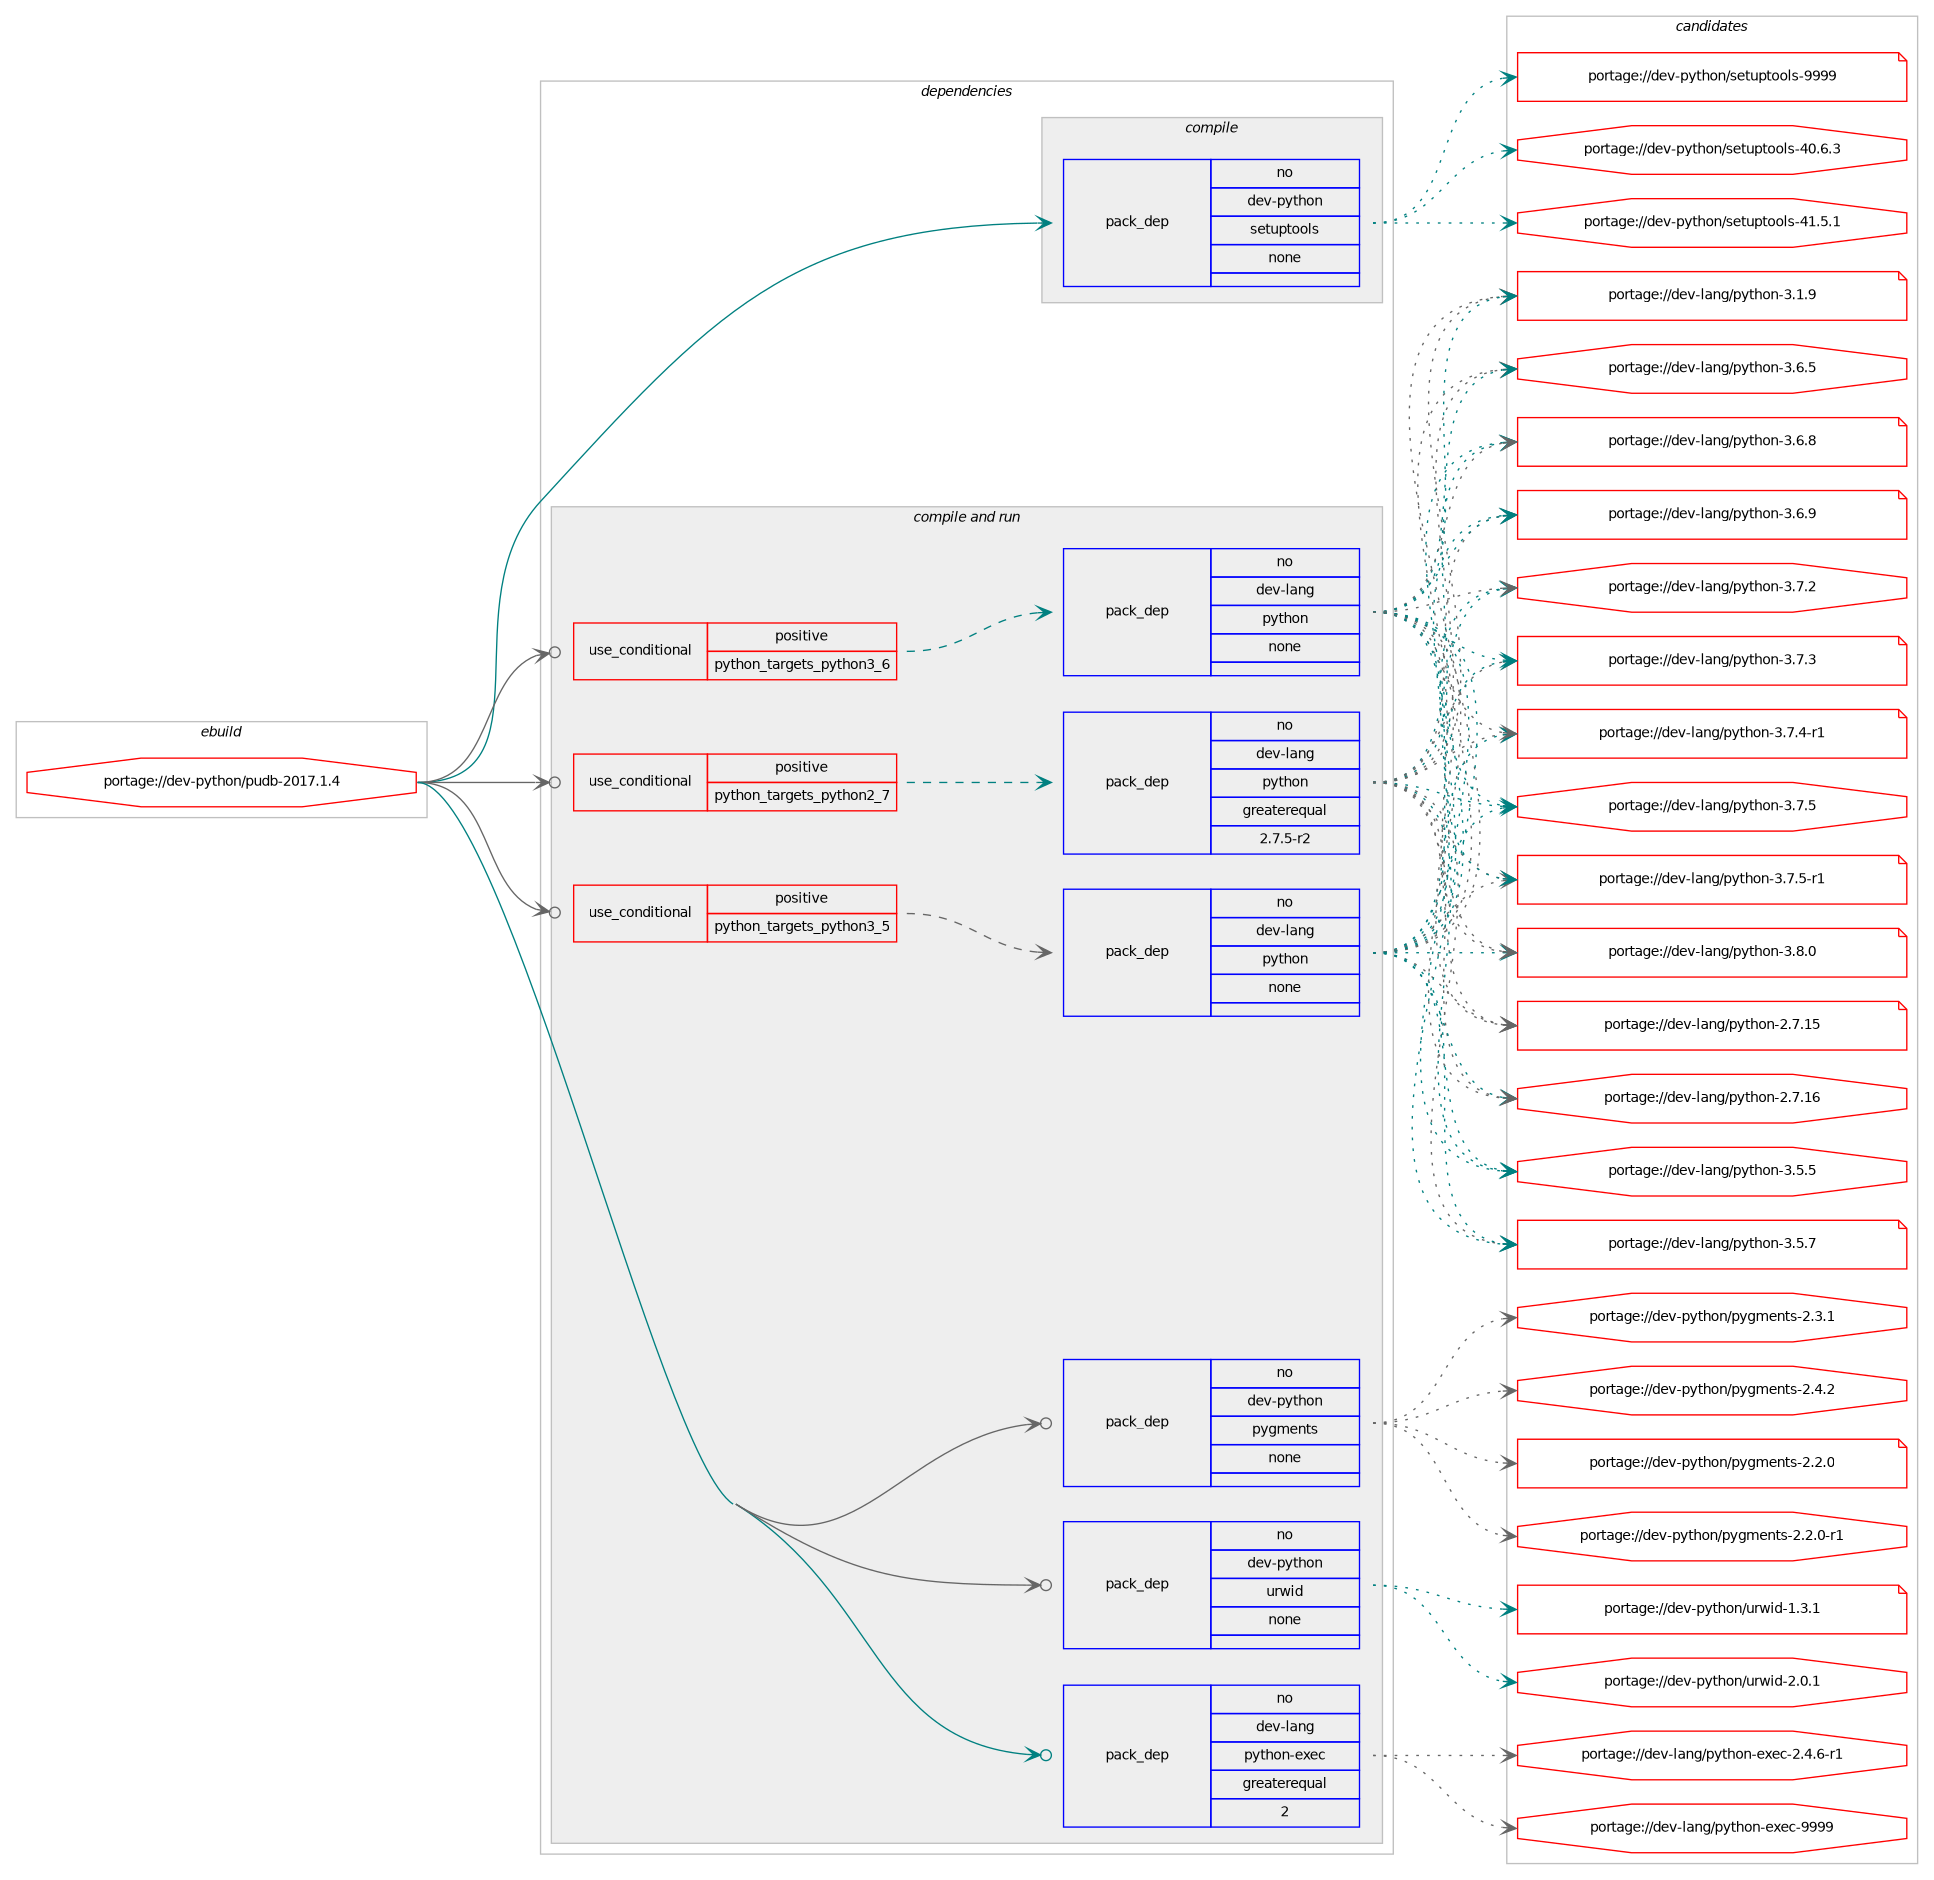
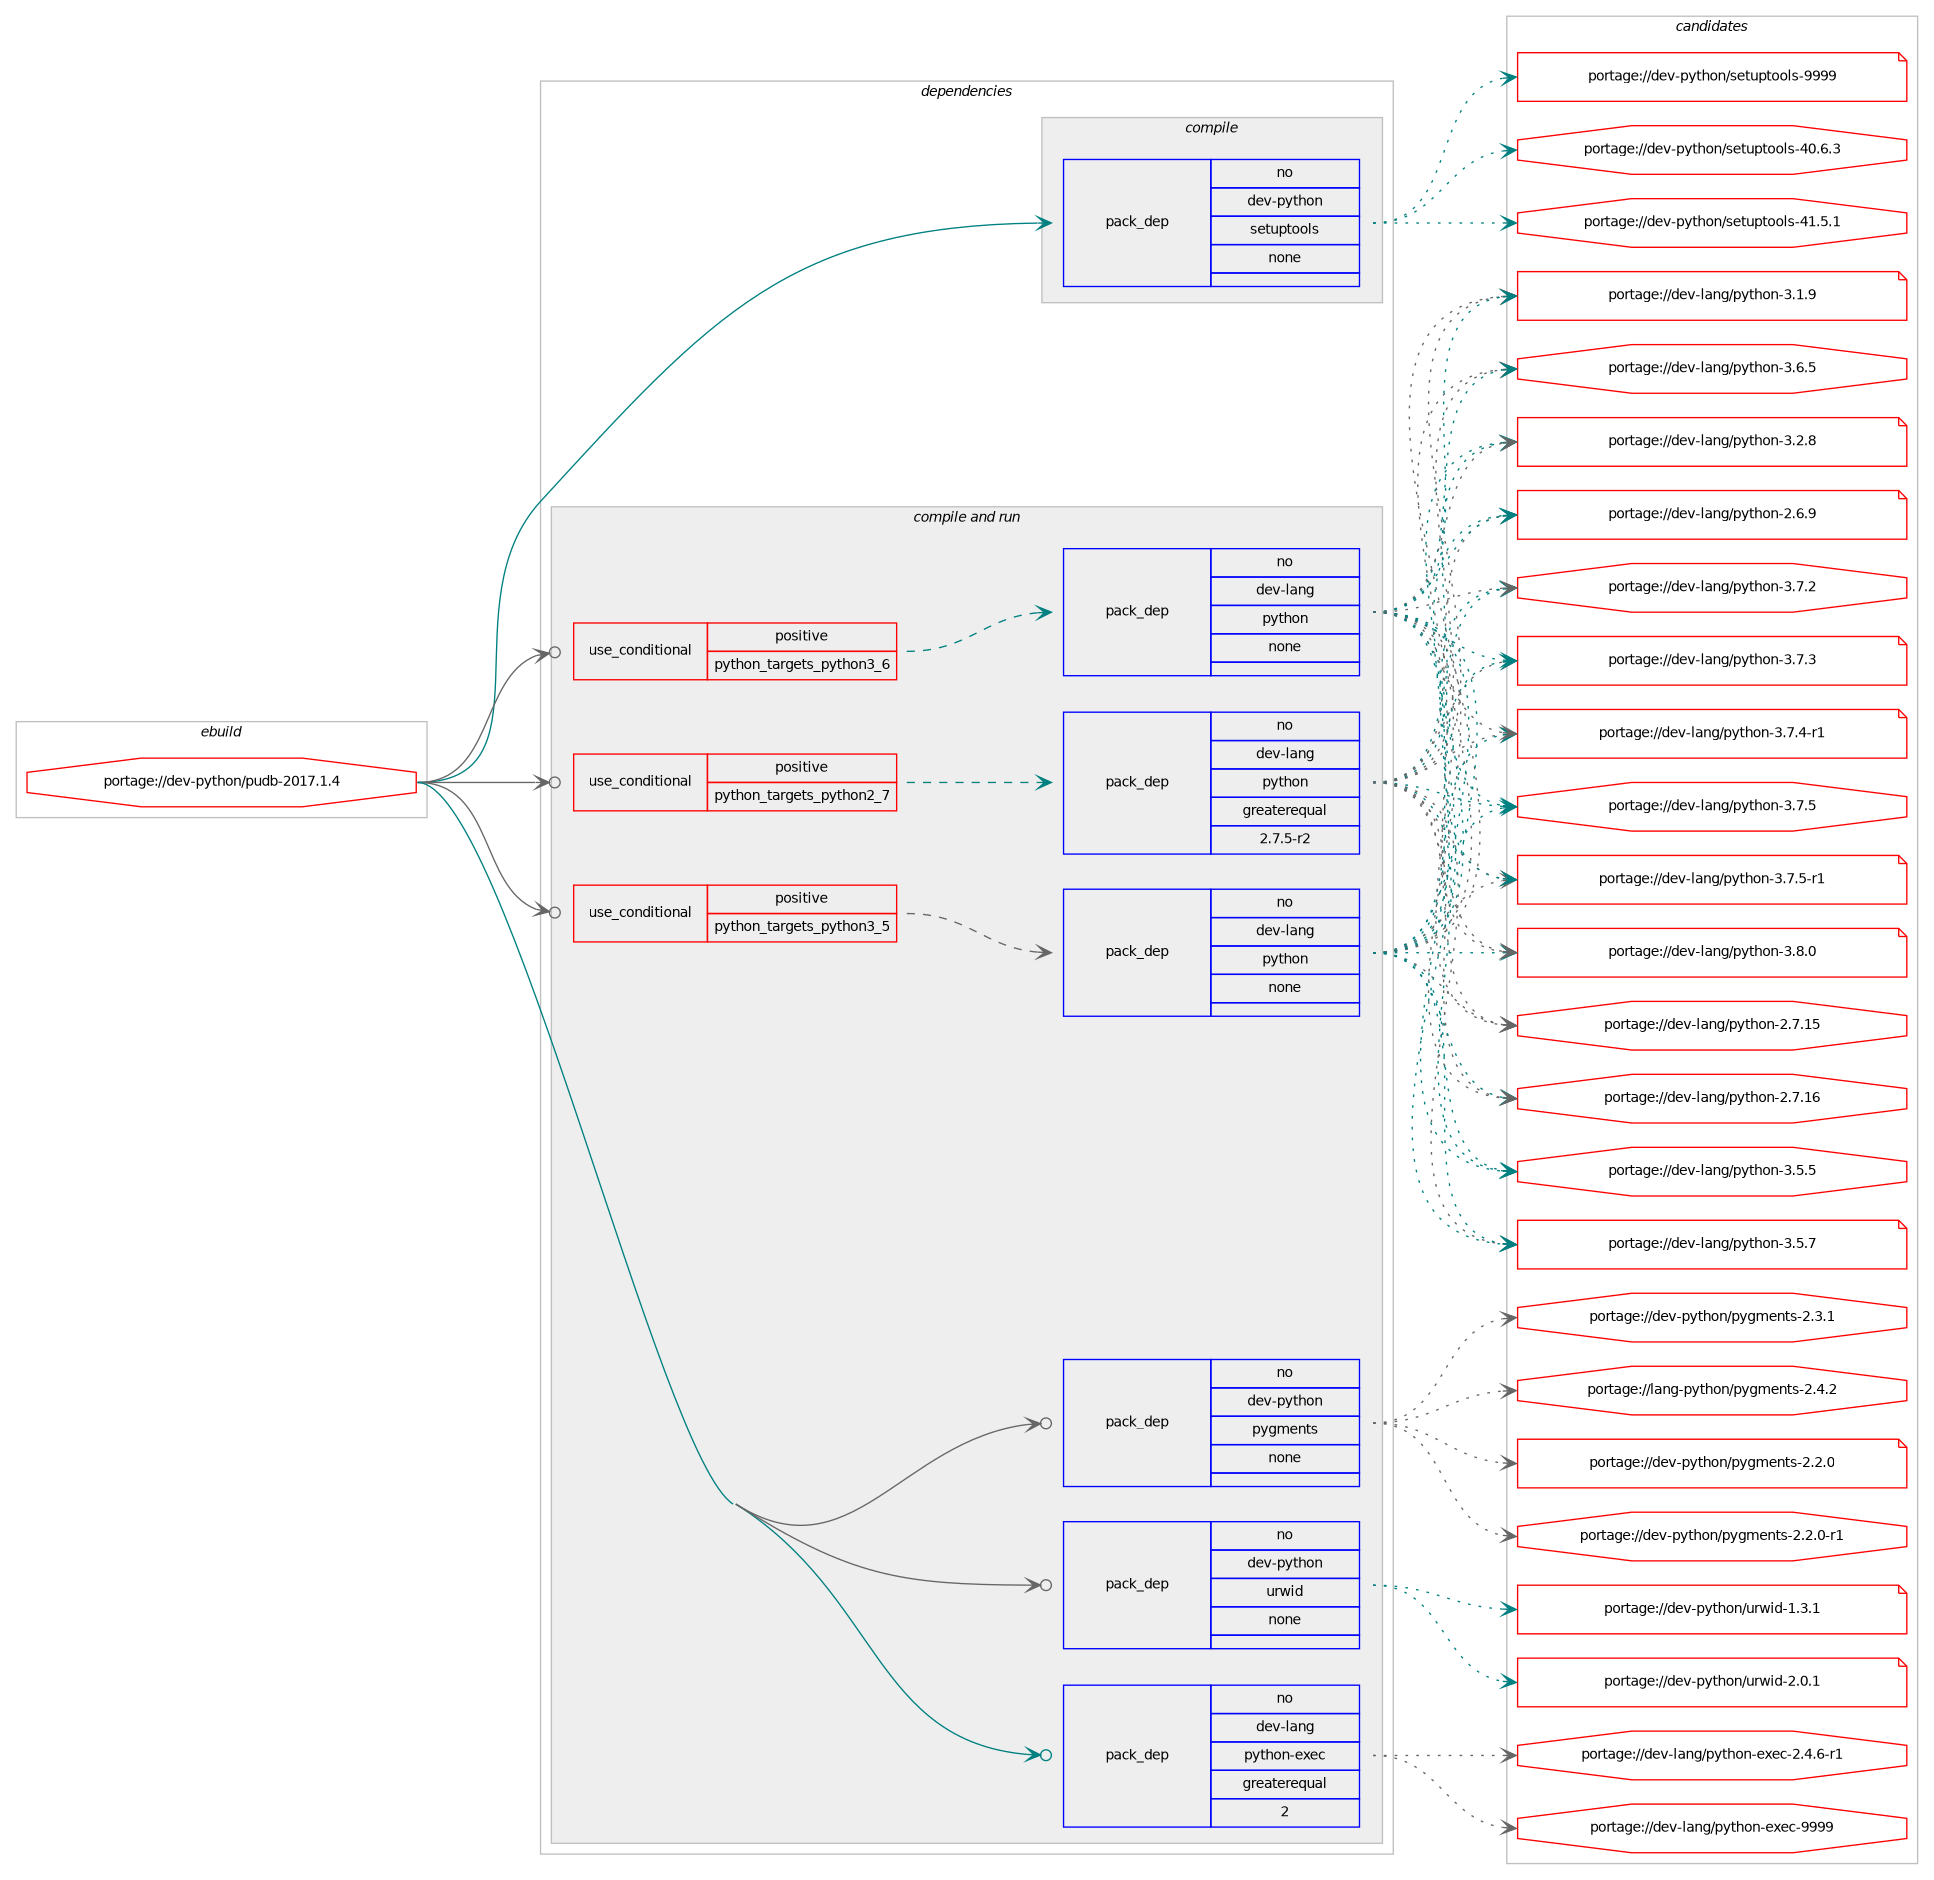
  digraph {
    compound=true
    concentrate=true
    fontname=Helvetica
    fontsize=10
    newrank=true
    rankdir=LR
    ranksep=1.5
    node [color=red fontname=Helvetica fontsize=10 shape=octagon]
    edge [arrowhead=vee color=gray40 headport=w style=dotted tailport=e weight=100]
    n1 [label="portage://dev-python/pudb-2017.1.4" width=4]
    n2 [color=blue label=<<TABLE BORDER="0" CELLBORDER="1" CELLSPACING="0" CELLPADDING="4" WIDTH="220"><TR><TD ROWSPAN="6" CELLPADDING="30">pack_dep</TD></TR><TR><TD WIDTH="110">no</TD></TR><TR><TD>dev-python</TD></TR><TR><TD>setuptools</TD></TR><TR><TD>none</TD></TR><TR><TD></TD></TR></TABLE>> shape=none]
    n3 [color=blue label=<<TABLE BORDER="0" CELLBORDER="1" CELLSPACING="0" CELLPADDING="4" WIDTH="220"><TR><TD ROWSPAN="6" CELLPADDING="30">pack_dep</TD></TR><TR><TD WIDTH="110">no</TD></TR><TR><TD>dev-lang</TD></TR><TR><TD>python</TD></TR><TR><TD>greaterequal</TD></TR><TR><TD>2.7.5-r2</TD></TR></TABLE>> shape=none]
    n4 [label=<<TABLE BORDER="0" CELLBORDER="1" CELLSPACING="0" CELLPADDING="4"><TR><TD ROWSPAN="3" CELLPADDING="10">use_conditional</TD></TR><TR><TD>positive</TD></TR><TR><TD>python_targets_python2_7</TD></TR></TABLE>> shape=none]
    n5 [color=blue label=<<TABLE BORDER="0" CELLBORDER="1" CELLSPACING="0" CELLPADDING="4" WIDTH="220"><TR><TD ROWSPAN="6" CELLPADDING="30">pack_dep</TD></TR><TR><TD WIDTH="110">no</TD></TR><TR><TD>dev-lang</TD></TR><TR><TD>python</TD></TR><TR><TD>none</TD></TR><TR><TD></TD></TR></TABLE>> shape=none]
    n6 [label=<<TABLE BORDER="0" CELLBORDER="1" CELLSPACING="0" CELLPADDING="4"><TR><TD ROWSPAN="3" CELLPADDING="10">use_conditional</TD></TR><TR><TD>positive</TD></TR><TR><TD>python_targets_python3_5</TD></TR></TABLE>> shape=none]
    n7 [color=blue label=<<TABLE BORDER="0" CELLBORDER="1" CELLSPACING="0" CELLPADDING="4" WIDTH="220"><TR><TD ROWSPAN="6" CELLPADDING="30">pack_dep</TD></TR><TR><TD WIDTH="110">no</TD></TR><TR><TD>dev-lang</TD></TR><TR><TD>python</TD></TR><TR><TD>none</TD></TR><TR><TD></TD></TR></TABLE>> shape=none]
    n8 [label=<<TABLE BORDER="0" CELLBORDER="1" CELLSPACING="0" CELLPADDING="4"><TR><TD ROWSPAN="3" CELLPADDING="10">use_conditional</TD></TR><TR><TD>positive</TD></TR><TR><TD>python_targets_python3_6</TD></TR></TABLE>> shape=none]
    n9 [color=blue label=<<TABLE BORDER="0" CELLBORDER="1" CELLSPACING="0" CELLPADDING="4" WIDTH="220"><TR><TD ROWSPAN="6" CELLPADDING="30">pack_dep</TD></TR><TR><TD WIDTH="110">no</TD></TR><TR><TD>dev-lang</TD></TR><TR><TD>python-exec</TD></TR><TR><TD>greaterequal</TD></TR><TR><TD>2</TD></TR></TABLE>> shape=none]
    n10 [color=blue label=<<TABLE BORDER="0" CELLBORDER="1" CELLSPACING="0" CELLPADDING="4" WIDTH="220"><TR><TD ROWSPAN="6" CELLPADDING="30">pack_dep</TD></TR><TR><TD WIDTH="110">no</TD></TR><TR><TD>dev-python</TD></TR><TR><TD>pygments</TD></TR><TR><TD>none</TD></TR><TR><TD></TD></TR></TABLE>> shape=none]
    n11 [color=blue label=<<TABLE BORDER="0" CELLBORDER="1" CELLSPACING="0" CELLPADDING="4" WIDTH="220"><TR><TD ROWSPAN="6" CELLPADDING="30">pack_dep</TD></TR><TR><TD WIDTH="110">no</TD></TR><TR><TD>dev-python</TD></TR><TR><TD>urwid</TD></TR><TR><TD>none</TD></TR><TR><TD></TD></TR></TABLE>> shape=none]
    n12 [label="portage://dev-python/setuptools-40.6.3" width=4]
    n13 [label="portage://dev-python/setuptools-41.5.1" width=4]
    n14 [label="portage://dev-python/setuptools-9999" shape=note width=4]
-   n15 [label="portage://dev-lang/python-2.7.15" shape=note width=4]
+   n15 [label="portage://dev-lang/python-2.7.15" width=4]
    n16 [label="portage://dev-lang/python-2.7.16" width=4]
    n17 [label="portage://dev-lang/python-3.5.5" width=4]
    n18 [label="portage://dev-lang/python-3.5.7" shape=note width=4]
    n19 [label="portage://dev-lang/python-3.1.9" shape=note width=4]
    n20 [label="portage://dev-lang/python-3.6.5" width=4]
-   n21 [label="portage://dev-lang/python-3.6.8" shape=note width=4]
-   n22 [label="portage://dev-lang/python-3.6.9" shape=note width=4]
+   n21 [label="portage://dev-lang/python-3.2.8" shape=note width=4]
+   n22 [label="portage://dev-lang/python-2.6.9" shape=note width=4]
    n23 [label="portage://dev-lang/python-3.7.2" width=4]
    n24 [label="portage://dev-lang/python-3.7.3" shape=note width=4]
    n25 [label="portage://dev-lang/python-3.7.4-r1" shape=note width=4]
    n26 [label="portage://dev-lang/python-3.7.5" width=4]
    n27 [label="portage://dev-lang/python-3.7.5-r1" shape=note width=4]
    n28 [label="portage://dev-lang/python-3.8.0" shape=note width=4]
    n29 [label="portage://dev-lang/python-exec-2.4.6-r1" width=4]
    n30 [label="portage://dev-lang/python-exec-9999" width=4]
    n31 [label="portage://dev-python/pygments-2.2.0" shape=note width=4]
    n32 [label="portage://dev-python/pygments-2.2.0-r1" width=4]
    n33 [label="portage://dev-python/pygments-2.3.1" width=4]
-   n34 [label="portage://dev-python/pygments-2.4.2" width=4]
+   n34 [label="portage://lang-python/pygments-2.4.2" width=4]
    n35 [label="portage://dev-python/urwid-1.3.1" shape=note width=4]
-   n36 [label="portage://dev-python/urwid-2.0.1" width=4]
+   n36 [label="portage://dev-python/urwid-2.0.1" shape=note width=4]
    subgraph cluster_1 {
      color=gray
      label=<<i>ebuild</i>>
      rank=same
      n1
    }
    subgraph cluster_2 {
      color=gray
      label=<<i>dependencies</i>>
      subgraph cluster_3 {
        color=gray
        fillcolor="#eeeeee"
        label=<<i>compile</i>>
        style=filled
        subgraph sub_4 {
          color=gray
          fillcolor="#eeeeee"
          label=<<i>compile</i>>
          style=filled
          n2
        }
      }
      subgraph cluster_5 {
        color=gray
        fillcolor="#eeeeee"
        label=<<i>compile and run</i>>
        style=filled
        subgraph sub_6 {
          color=gray
          fillcolor="#eeeeee"
          label=<<i>compile and run</i>>
          style=filled
          n4
          subgraph sub_7 {
            color=gray
            fillcolor="#eeeeee"
            label=<<i>compile and run</i>>
            style=filled
            n3
          }
        }
        subgraph sub_8 {
          color=gray
          fillcolor="#eeeeee"
          label=<<i>compile and run</i>>
          style=filled
          n6
          subgraph sub_9 {
            color=gray
            fillcolor="#eeeeee"
            label=<<i>compile and run</i>>
            style=filled
            n5
          }
        }
        subgraph sub_10 {
          color=gray
          fillcolor="#eeeeee"
          label=<<i>compile and run</i>>
          style=filled
          n8
          subgraph sub_11 {
            color=gray
            fillcolor="#eeeeee"
            label=<<i>compile and run</i>>
            style=filled
            n7
          }
        }
        subgraph sub_12 {
          color=gray
          fillcolor="#eeeeee"
          label=<<i>compile and run</i>>
          style=filled
          n9
        }
        subgraph sub_13 {
          color=gray
          fillcolor="#eeeeee"
          label=<<i>compile and run</i>>
          style=filled
          n10
        }
        subgraph sub_14 {
          color=gray
          fillcolor="#eeeeee"
          label=<<i>compile and run</i>>
          style=filled
          n11
        }
      }
      subgraph cluster_15 {
        color=gray
        fillcolor="#eeeeee"
        label=<<i>run</i>>
        style=filled
      }
    }
    subgraph cluster_16 {
      color=gray
      label=<<i>candidates</i>>
      rank=same
      subgraph sub_17 {
        color=black
        label=<<i>candidates</i>>
        nodesep=1
        rank=same
        n12
        n13
        n14
      }
      subgraph sub_18 {
        color=black
        label=<<i>candidates</i>>
        nodesep=1
        rank=same
        n15
        n16
        n17
        n18
        n19
        n20
        n21
        n22
        n23
        n24
        n25
        n26
        n27
        n28
      }
      subgraph sub_19 {
        color=black
        label=<<i>candidates</i>>
        nodesep=1
        rank=same
        n15
        n16
        n17
        n18
        n19
        n20
        n21
        n22
        n23
        n24
        n25
        n26
        n27
        n28
      }
      subgraph sub_20 {
        color=black
        label=<<i>candidates</i>>
        nodesep=1
        rank=same
        n15
        n16
        n17
        n18
        n19
        n20
        n21
        n22
        n23
        n24
        n25
        n26
        n27
        n28
      }
      subgraph sub_21 {
        color=black
        label=<<i>candidates</i>>
        nodesep=1
        rank=same
        n29
        n30
      }
      subgraph sub_22 {
        color=black
        label=<<i>candidates</i>>
        nodesep=1
        rank=same
        n31
        n32
        n33
        n34
      }
      subgraph sub_23 {
        color=black
        label=<<i>candidates</i>>
        nodesep=1
        rank=same
        n35
        n36
      }
    }
    n1 -> n2 [color=teal style=solid weight=20]
    n1 -> n4 [arrowhead=odotvee style=solid weight=20]
    n1 -> n6 [arrowhead=odotvee style=solid weight=20]
    n1 -> n8 [arrowhead=odotvee style=solid weight=20]
    n1 -> n9 [arrowhead=odotvee color=teal style=solid weight=20]
    n1 -> n10 [arrowhead=odotvee style=solid weight=20]
    n1 -> n11 [arrowhead=odotvee style=solid weight=20]
    n2 -> n12 [color=teal]
    n2 -> n13 [color=teal]
    n2 -> n14 [color=teal]
    n3 -> n15
    n3 -> n16
    n3 -> n17 [color=teal]
    n3 -> n18
    n3 -> n19
    n3 -> n20
    n3 -> n21 [color=teal]
    n3 -> n22
    n3 -> n23 [color=teal]
    n3 -> n24
    n3 -> n25
    n3 -> n26 [color=teal]
    n3 -> n27
    n3 -> n28
    n4 -> n3 [color=teal style=dashed weight=20]
    n5 -> n15
    n5 -> n16 [color=teal]
    n5 -> n17 [color=teal]
    n5 -> n18 [color=teal]
    n5 -> n19
    n5 -> n20
    n5 -> n21 [color=teal]
    n5 -> n22 [color=teal]
    n5 -> n23 [color=teal]
    n5 -> n24 [color=teal]
    n5 -> n25 [color=teal]
    n5 -> n26 [color=teal]
    n5 -> n27
    n5 -> n28 [color=teal]
    n6 -> n5 [style=dashed weight=20]
    n7 -> n15
    n7 -> n16
    n7 -> n17 [color=teal]
    n7 -> n18 [color=teal]
    n7 -> n19 [color=teal]
    n7 -> n20 [color=teal]
    n7 -> n21
    n7 -> n22 [color=teal]
    n7 -> n23
    n7 -> n24 [color=teal]
    n7 -> n25
    n7 -> n26 [color=teal]
    n7 -> n27 [color=teal]
    n7 -> n28
    n8 -> n7 [color=teal style=dashed weight=20]
    n9 -> n29
    n9 -> n30
    n10 -> n31
    n10 -> n32
    n10 -> n33
    n10 -> n34
    n11 -> n35 [color=teal]
    n11 -> n36 [color=teal]
  }
